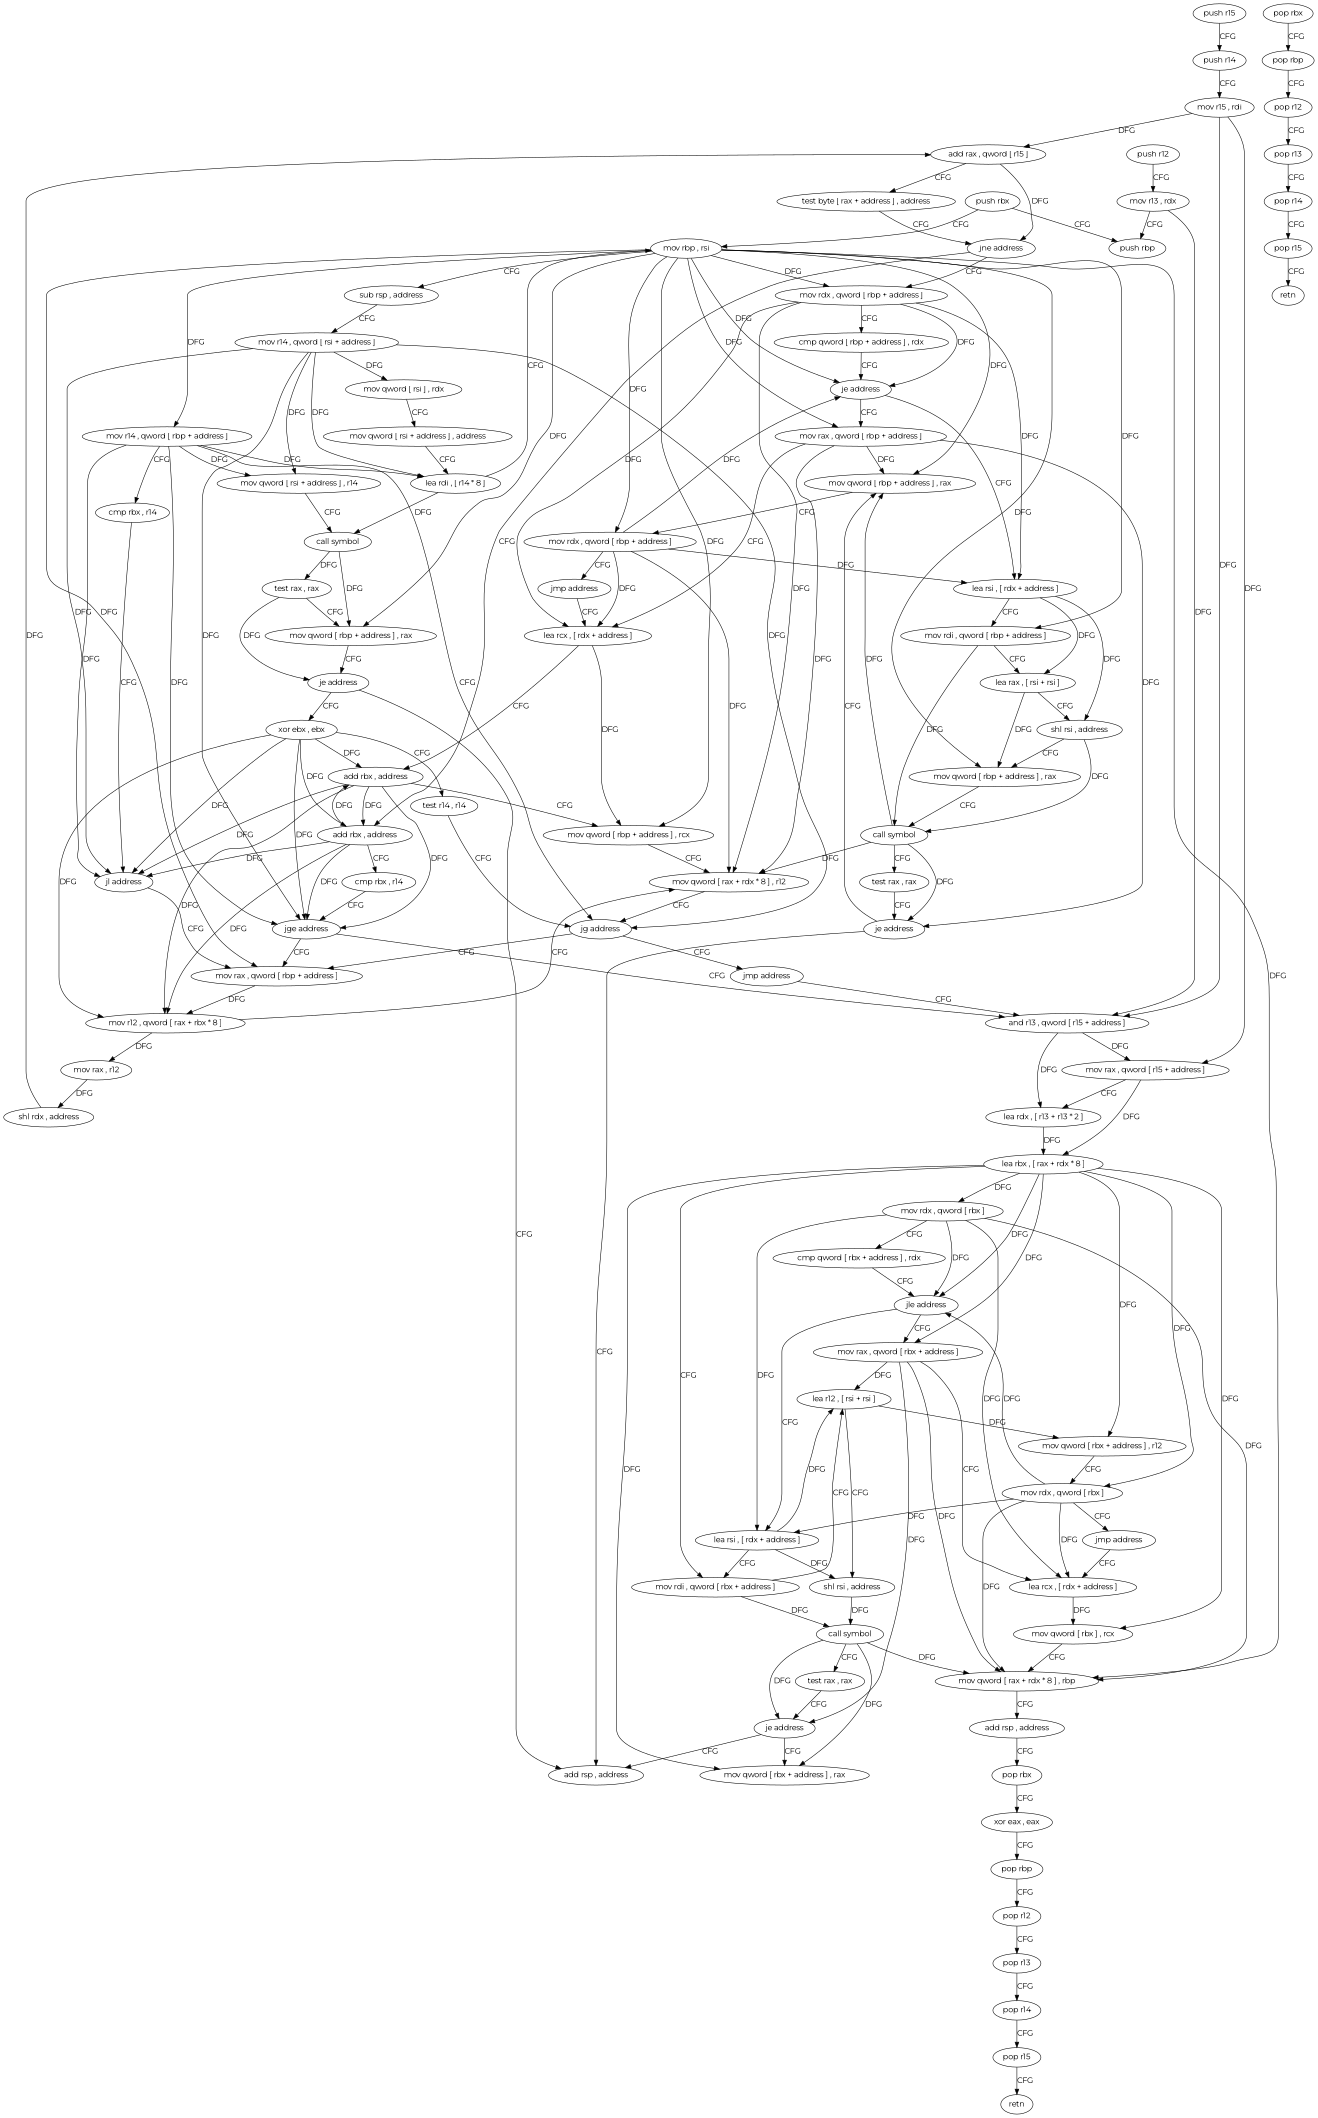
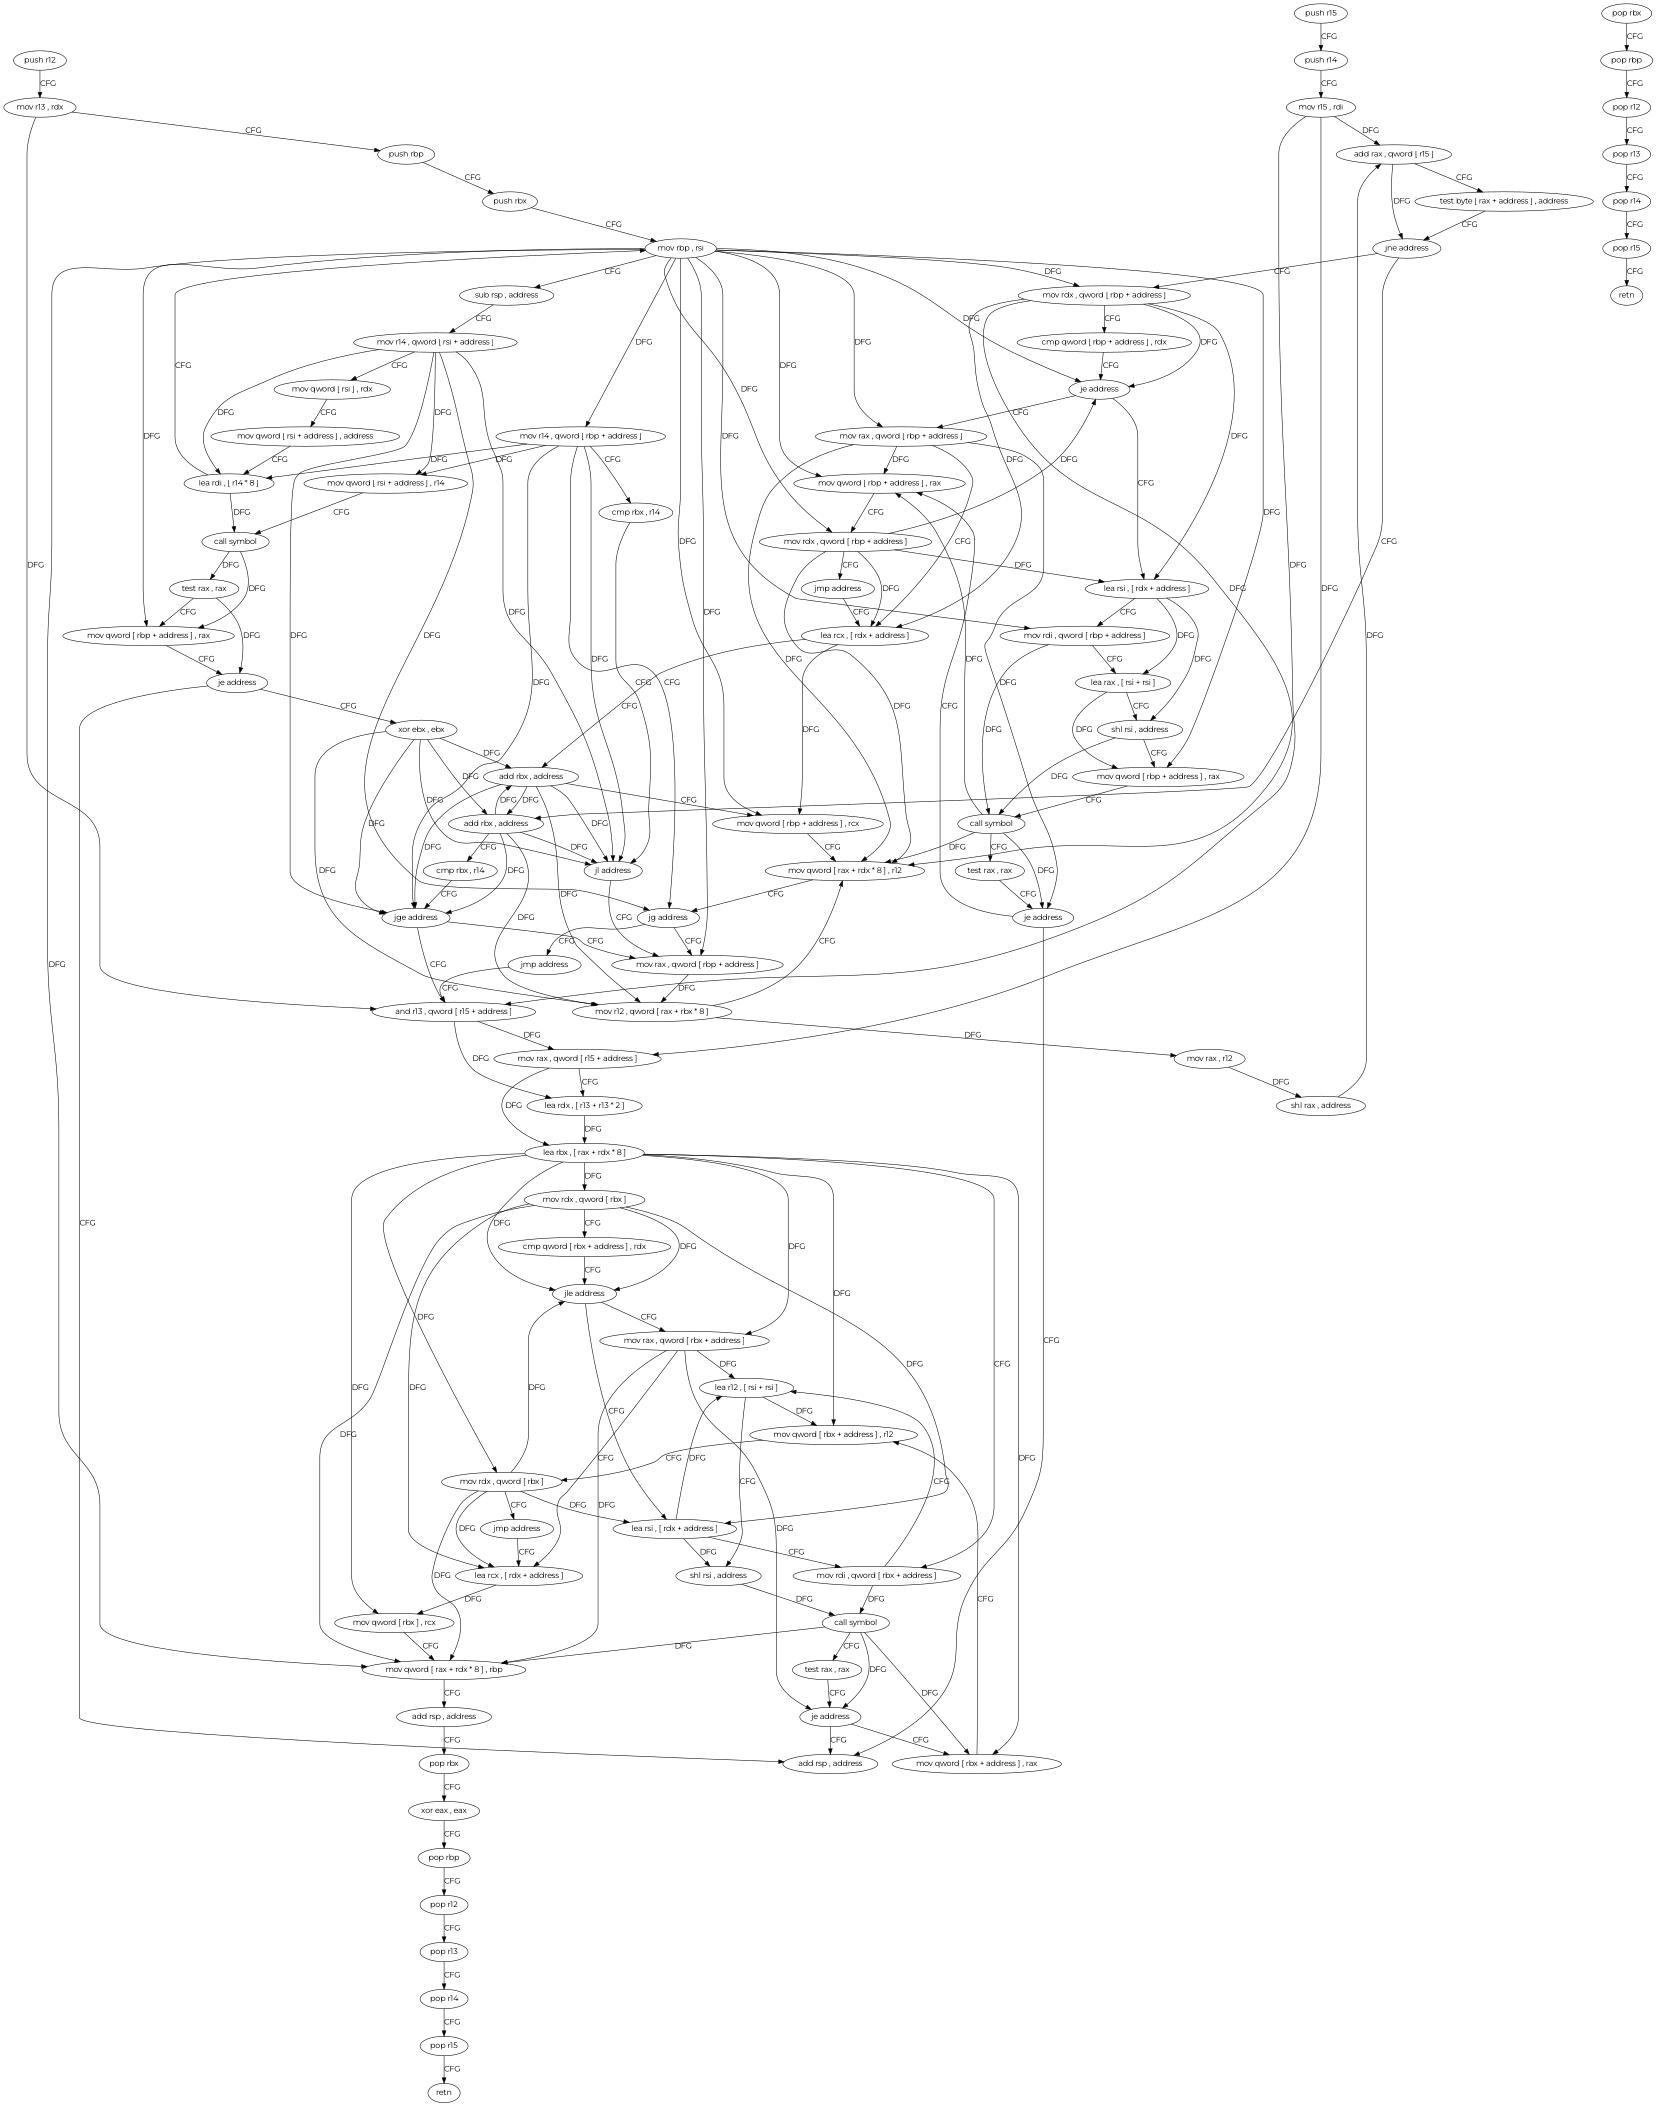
  digraph {
    fontname=Montserrat
    node [fontname=Montserrat]
    edge [fontname=Montserrat]
    n1 [label="push r15"]
    n2 [label="push r14"]
    n3 [label="mov r15 , rdi"]
    n4 [label="add rax , qword [ r15 ]"]
    n5 [label="and r13 , qword [ r15 + address ]"]
    n6 [label="mov rax , qword [ r15 + address ]"]
    n7 [label="test byte [ rax + address ] , address"]
    n8 [label="jne address"]
    n9 [label="lea rdx , [ r13 + r13 * 2 ]"]
    n10 [label="lea rbx , [ rax + rdx * 8 ]"]
    n11 [label="push r12"]
    n12 [label="mov r13 , rdx"]
    n13 [label="push rbp"]
    n14 [label="push rbx"]
    n15 [label="mov rbp , rsi"]
    n16 [label="sub rsp , address"]
    n17 [label="mov qword [ rbp + address ] , rax"]
    n18 [label="mov rax , qword [ rbp + address ]"]
    n19 [label="mov rdx , qword [ rbp + address ]"]
    n20 [label="je address"]
    n21 [label="mov rax , qword [ rbp + address ]"]
    n22 [label="mov rdi , qword [ rbp + address ]"]
    n23 [label="mov qword [ rbp + address ] , rax"]
    n24 [label="mov qword [ rbp + address ] , rax"]
    n25 [label="mov rdx , qword [ rbp + address ]"]
    n26 [label="mov qword [ rbp + address ] , rcx"]
    n27 [label="mov r14 , qword [ rbp + address ]"]
    n28 [label="mov qword [ rax + rdx * 8 ] , rbp"]
    n29 [label="mov r14 , qword [ rsi + address ]"]
    n30 [label="je address"]
    n31 [label="mov r12 , qword [ rax + rbx * 8 ]"]
    n32 [label="mov qword [ rax + rdx * 8 ] , r12"]
    n33 [label="cmp qword [ rbp + address ] , rdx"]
    n34 [label="lea rsi , [ rdx + address ]"]
    n35 [label="lea rcx , [ rdx + address ]"]
    n36 [label="je address"]
    n37 [label="lea rax , [ rsi + rsi ]"]
    n38 [label="call symbol"]
    n39 [label="jmp address"]
    n40 [label="lea rdi , [ r14 * 8 ]"]
    n41 [label="mov qword [ rsi + address ] , r14"]
    n42 [label="jg address"]
    n43 [label="jge address"]
    n44 [label="jl address"]
    n45 [label="cmp rbx , r14"]
    n46 [label="add rsp , address"]
    n47 [label="mov qword [ rsi ] , rdx"]
    n48 [label="mov qword [ rsi + address ] , address"]
    n49 [label="call symbol"]
    n50 [label="jmp address"]
    n51 [label="test rax , rax"]
    n52 [label="add rsp , address"]
    n53 [label="xor ebx , ebx"]
-   n54 [label="test r14 , r14"]
    n55 [label="add rbx , address"]
    n56 [label="add rbx , address"]
    n57 [label="mov rax , r12"]
    n58 [label="cmp rbx , r14"]
    n59 [label="pop rbx"]
    n60 [label="pop rbp"]
    n61 [label="pop r12"]
    n62 [label="pop r13"]
    n63 [label="pop r14"]
    n64 [label="pop r15"]
    n65 [label=retn]
-   n66 [label="shl rdx , address"]
+   n66 [label="shl rax , address"]
    n67 [label="shl rsi , address"]
    n68 [label="mov rdx , qword [ rbx ]"]
    n69 [label="jle address"]
    n70 [label="mov rax , qword [ rbx + address ]"]
    n71 [label="mov rdi , qword [ rbx + address ]"]
    n72 [label="mov qword [ rbx + address ] , rax"]
    n73 [label="mov qword [ rbx + address ] , r12"]
    n74 [label="mov rdx , qword [ rbx ]"]
    n75 [label="mov qword [ rbx ] , rcx"]
    n76 [label="cmp qword [ rbx + address ] , rdx"]
    n77 [label="lea rsi , [ rdx + address ]"]
    n78 [label="lea rcx , [ rdx + address ]"]
    n79 [label="lea r12 , [ rsi + rsi ]"]
    n80 [label="je address"]
    n81 [label="call symbol"]
    n82 [label="jmp address"]
    n83 [label="shl rsi , address"]
    n84 [label="test rax , rax"]
    n85 [label="test rax , rax"]
    n86 [label="pop rbx"]
    n87 [label="xor eax , eax"]
    n88 [label="pop rbp"]
    n89 [label="pop r12"]
    n90 [label="pop r13"]
    n91 [label="pop r14"]
    n92 [label="pop r15"]
    n93 [label=retn]
    n1 -> n2 [label=CFG]
    n2 -> n3 [label=CFG]
    n3 -> n4 [label=DFG]
    n3 -> n5 [label=DFG]
    n3 -> n6 [label=DFG]
    n4 -> n7 [label=CFG]
    n4 -> n8 [label=DFG]
    n5 -> n6 [label=DFG]
    n5 -> n9 [label=DFG]
    n6 -> n9 [label=CFG]
    n6 -> n10 [label=DFG]
    n7 -> n8 [label=CFG]
    n8 -> n19 [label=CFG]
    n8 -> n55 [label=CFG]
    n9 -> n10 [label=DFG]
    n10 -> n68 [label=DFG]
    n10 -> n69 [label=DFG]
    n10 -> n70 [label=DFG]
    n10 -> n71 [label=CFG]
    n10 -> n72 [label=DFG]
    n10 -> n73 [label=DFG]
    n10 -> n74 [label=DFG]
    n10 -> n75 [label=DFG]
    n11 -> n12 [label=CFG]
    n12 -> n5 [label=DFG]
    n12 -> n13 [label=CFG]
-   n14 -> n13 [label=CFG]
+   n13 -> n14 [label=CFG]
    n14 -> n15 [label=CFG]
    n15 -> n16 [label=CFG]
    n15 -> n17 [label=DFG]
    n15 -> n18 [label=DFG]
    n15 -> n19 [label=DFG]
    n15 -> n20 [label=DFG]
    n15 -> n21 [label=DFG]
    n15 -> n22 [label=DFG]
    n15 -> n23 [label=DFG]
    n15 -> n24 [label=DFG]
    n15 -> n25 [label=DFG]
    n15 -> n26 [label=DFG]
    n15 -> n27 [label=DFG]
    n15 -> n28 [label=DFG]
    n16 -> n29 [label=CFG]
    n17 -> n30 [label=CFG]
    n18 -> n31 [label=DFG]
    n19 -> n20 [label=DFG]
    n19 -> n32 [label=DFG]
    n19 -> n33 [label=CFG]
    n19 -> n34 [label=DFG]
    n19 -> n35 [label=DFG]
    n20 -> n21 [label=CFG]
    n20 -> n34 [label=CFG]
    n21 -> n24 [label=DFG]
    n21 -> n32 [label=DFG]
    n21 -> n35 [label=CFG]
    n21 -> n36 [label=DFG]
    n22 -> n37 [label=CFG]
    n22 -> n38 [label=DFG]
    n23 -> n38 [label=CFG]
    n24 -> n25 [label=CFG]
    n25 -> n20 [label=DFG]
    n25 -> n32 [label=DFG]
    n25 -> n34 [label=DFG]
    n25 -> n35 [label=DFG]
    n25 -> n39 [label=CFG]
    n26 -> n32 [label=CFG]
    n27 -> n40 [label=DFG]
    n27 -> n41 [label=DFG]
    n27 -> n42 [label=CFG]
    n27 -> n43 [label=DFG]
    n27 -> n44 [label=DFG]
    n27 -> n45 [label=CFG]
    n28 -> n46 [label=CFG]
    n29 -> n40 [label=DFG]
    n29 -> n41 [label=DFG]
    n29 -> n42 [label=DFG]
    n29 -> n43 [label=DFG]
    n29 -> n44 [label=DFG]
-   n29 -> n47 [label=DFG]
+   n29 -> n47 [label=CFG]
    n30 -> n52 [label=CFG]
    n30 -> n53 [label=CFG]
    n31 -> n32 [label=CFG]
    n31 -> n57 [label=DFG]
    n32 -> n42 [label=CFG]
    n33 -> n20 [label=CFG]
    n34 -> n22 [label=CFG]
    n34 -> n37 [label=DFG]
    n34 -> n67 [label=DFG]
    n35 -> n26 [label=DFG]
    n35 -> n56 [label=CFG]
    n36 -> n24 [label=CFG]
    n36 -> n52 [label=CFG]
    n37 -> n23 [label=DFG]
    n37 -> n67 [label=CFG]
    n38 -> n24 [label=DFG]
    n38 -> n32 [label=DFG]
    n38 -> n36 [label=DFG]
    n38 -> n84 [label=CFG]
    n39 -> n35 [label=CFG]
    n40 -> n15 [label=CFG]
    n40 -> n49 [label=DFG]
    n41 -> n49 [label=CFG]
    n42 -> n18 [label=CFG]
    n42 -> n50 [label=CFG]
    n43 -> n5 [label=CFG]
    n43 -> n18 [label=CFG]
    n44 -> n18 [label=CFG]
    n45 -> n44 [label=CFG]
    n46 -> n86 [label=CFG]
    n47 -> n48 [label=CFG]
    n48 -> n40 [label=CFG]
    n49 -> n17 [label=DFG]
    n49 -> n51 [label=DFG]
    n50 -> n5 [label=CFG]
    n51 -> n17 [label=CFG]
    n51 -> n30 [label=DFG]
    n53 -> n31 [label=DFG]
    n53 -> n43 [label=DFG]
    n53 -> n44 [label=DFG]
-   n53 -> n54 [label=CFG]
    n53 -> n55 [label=DFG]
    n53 -> n56 [label=DFG]
-   n54 -> n42 [label=CFG]
    n55 -> n31 [label=DFG]
    n55 -> n43 [label=DFG]
    n55 -> n44 [label=DFG]
    n55 -> n56 [label=DFG]
    n55 -> n58 [label=CFG]
    n56 -> n26 [label=CFG]
    n56 -> n31 [label=DFG]
    n56 -> n43 [label=DFG]
    n56 -> n44 [label=DFG]
    n56 -> n55 [label=DFG]
    n57 -> n66 [label=DFG]
    n58 -> n43 [label=CFG]
    n59 -> n60 [label=CFG]
    n60 -> n61 [label=CFG]
    n61 -> n62 [label=CFG]
    n62 -> n63 [label=CFG]
    n63 -> n64 [label=CFG]
    n64 -> n65 [label=CFG]
    n66 -> n4 [label=DFG]
    n67 -> n23 [label=CFG]
    n67 -> n38 [label=DFG]
    n68 -> n28 [label=DFG]
    n68 -> n69 [label=DFG]
    n68 -> n76 [label=CFG]
    n68 -> n77 [label=DFG]
    n68 -> n78 [label=DFG]
    n69 -> n70 [label=CFG]
    n69 -> n77 [label=CFG]
    n70 -> n28 [label=DFG]
    n70 -> n78 [label=CFG]
    n70 -> n79 [label=DFG]
    n70 -> n80 [label=DFG]
    n71 -> n79 [label=CFG]
    n71 -> n81 [label=DFG]
+   n72 -> n73 [label=CFG]
    n73 -> n74 [label=CFG]
    n74 -> n28 [label=DFG]
    n74 -> n69 [label=DFG]
    n74 -> n77 [label=DFG]
    n74 -> n78 [label=DFG]
    n74 -> n82 [label=CFG]
    n75 -> n28 [label=CFG]
    n76 -> n69 [label=CFG]
    n77 -> n71 [label=CFG]
    n77 -> n79 [label=DFG]
    n77 -> n83 [label=DFG]
    n78 -> n75 [label=DFG]
    n79 -> n73 [label=DFG]
    n79 -> n83 [label=CFG]
    n80 -> n52 [label=CFG]
    n80 -> n72 [label=CFG]
    n81 -> n28 [label=DFG]
    n81 -> n72 [label=DFG]
    n81 -> n80 [label=DFG]
    n81 -> n85 [label=CFG]
    n82 -> n78 [label=CFG]
    n83 -> n81 [label=DFG]
    n84 -> n36 [label=CFG]
    n85 -> n80 [label=CFG]
    n86 -> n87 [label=CFG]
    n87 -> n88 [label=CFG]
    n88 -> n89 [label=CFG]
    n89 -> n90 [label=CFG]
    n90 -> n91 [label=CFG]
    n91 -> n92 [label=CFG]
    n92 -> n93 [label=CFG]
  }
